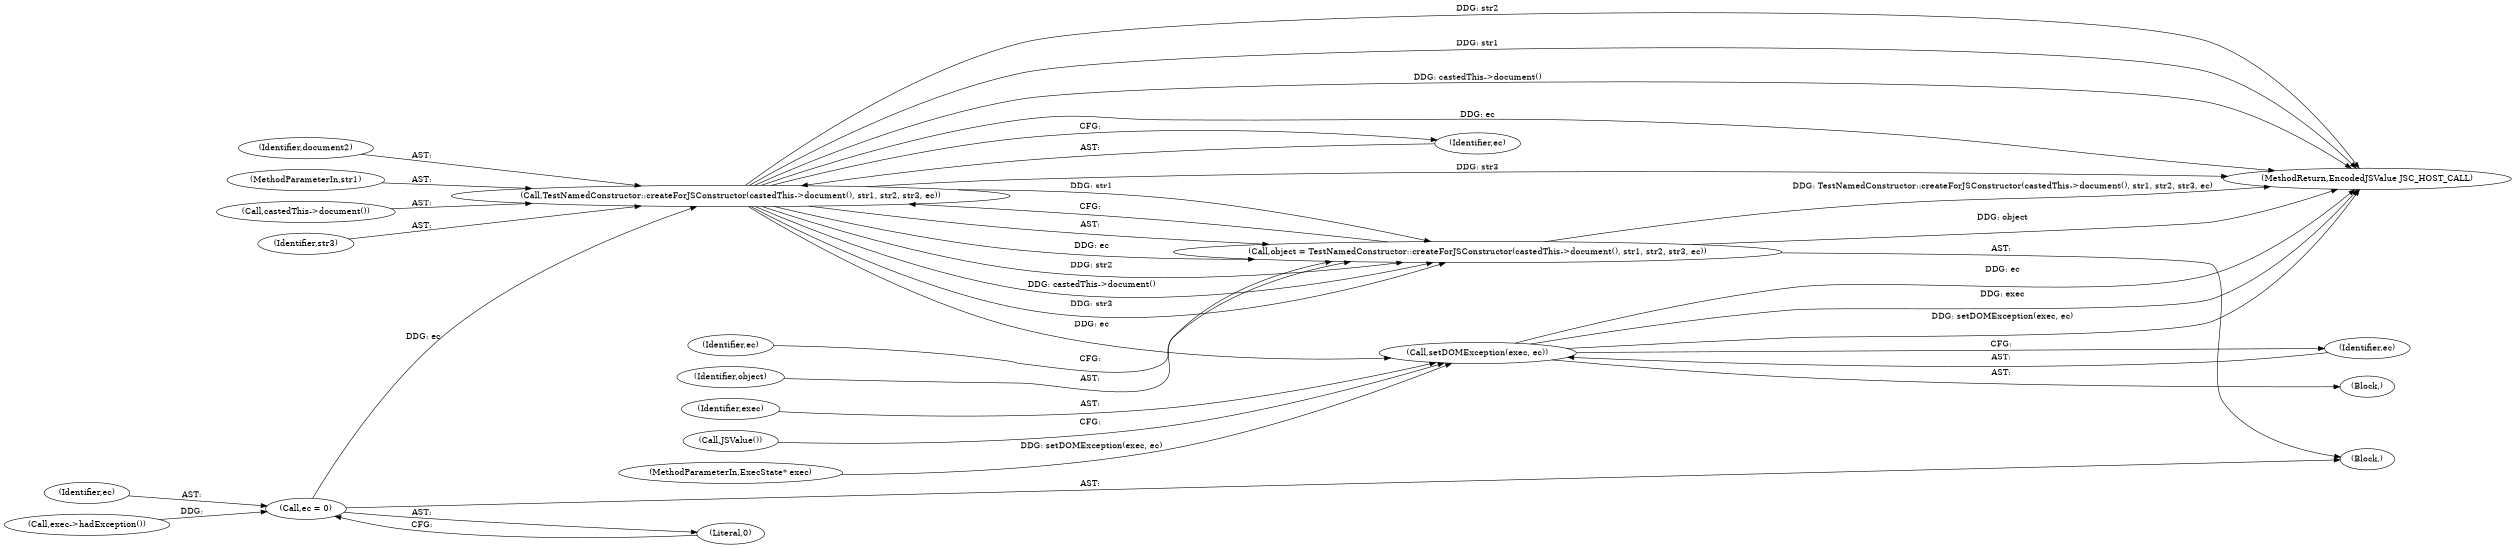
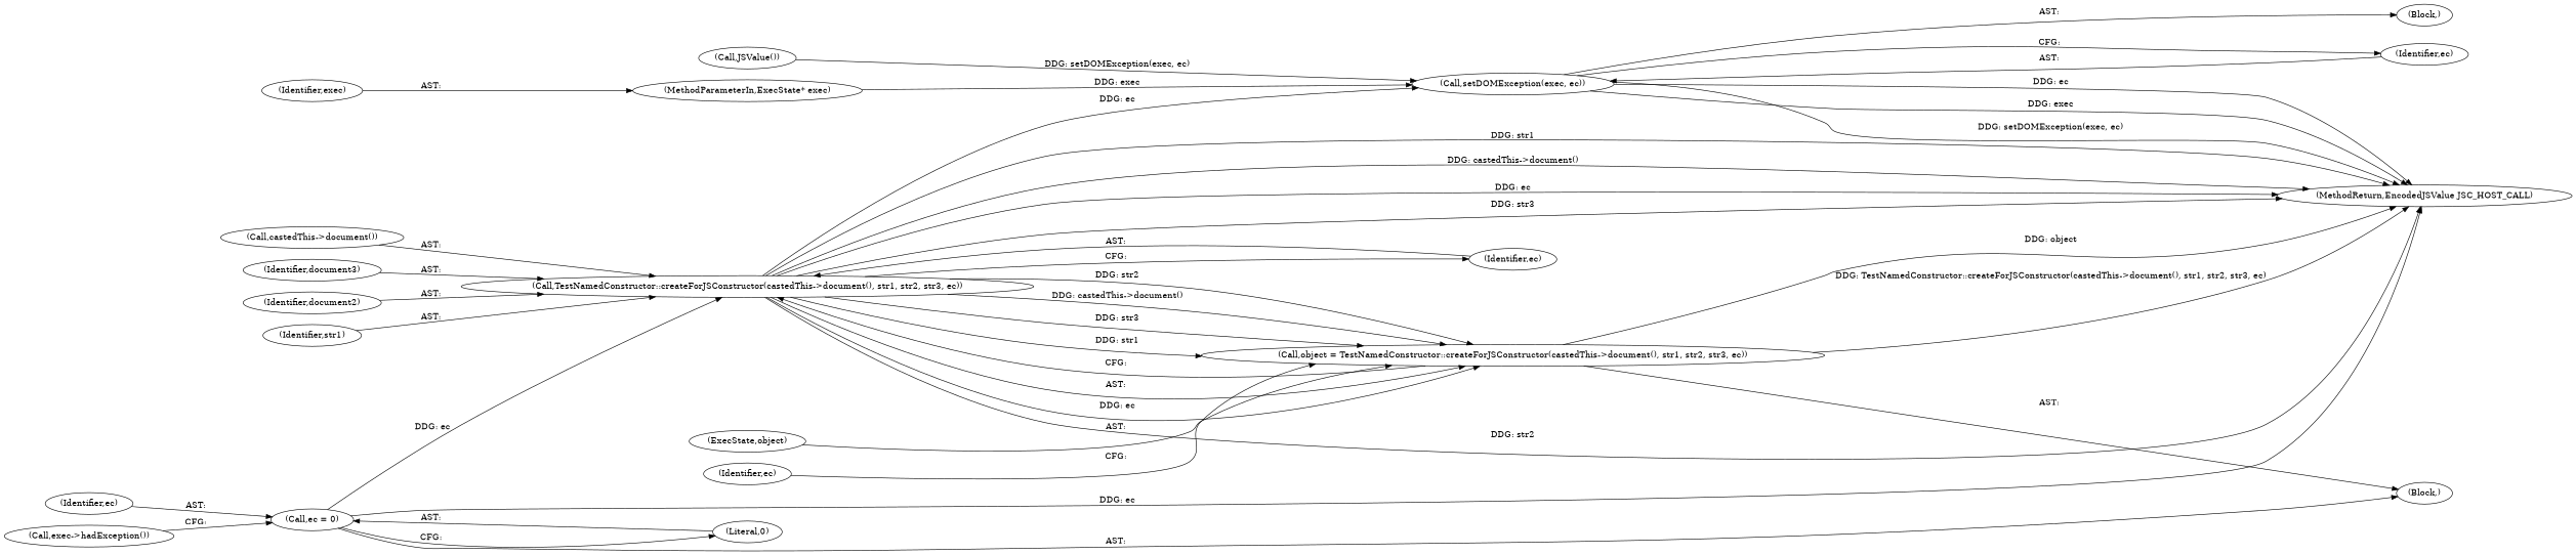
  digraph {
    rankdir=LR
    n1 [label="(Call,TestNamedConstructor::createForJSConstructor(castedThis->document(), str1, str2, str3, ec))"]
    n2 [label="(Call,object = TestNamedConstructor::createForJSConstructor(castedThis->document(), str1, str2, str3, ec))"]
    n3 [label="(Call,setDOMException(exec, ec))"]
    n4 [label="(Identifier,ec)"]
    n5 [label="(MethodReturn,EncodedJSValue JSC_HOST_CALL)"]
    n6 [label="(Block,)"]
    n7 [label="(Block,)"]
    n8 [label="(Identifier,ec)"]
    n9 [label="(Call,ec = 0)"]
    n10 [label="(Literal,0)"]
    n11 [label="(Call,castedThis->document())"]
    n12 [label="(Identifier,ec)"]
    n13 [label="(Identifier,ec)"]
    n14 [label="(MethodParameterIn,ExecState* exec)"]
-   n15 [label="(Identifier,object)"]
+   n15 [label="(ExecState,object)"]
    n16 [label="(Identifier,exec)"]
    n17 [label="(Call,JSValue())"]
-   n18 [label="(Identifier,str3)"]
+   n18 [label="(Identifier,document3)"]
    n19 [label="(Identifier,document2)"]
-   n20 [label="(MethodParameterIn,str1)"]
+   n20 [label="(Identifier,str1)"]
    n21 [label="(Call,exec->hadException())"]
    n1 -> n2 [label="AST: "]
    n1 -> n2 [label="DDG: ec"]
    n1 -> n2 [label="DDG: str2"]
    n1 -> n2 [label="DDG: castedThis->document()"]
    n1 -> n2 [label="DDG: str3"]
    n1 -> n2 [label="DDG: str1"]
    n1 -> n3 [label="DDG: ec"]
    n1 -> n4 [label="CFG: "]
    n1 -> n5 [label="DDG: str2"]
    n1 -> n5 [label="DDG: str1"]
    n1 -> n5 [label="DDG: castedThis->document()"]
    n1 -> n5 [label="DDG: ec"]
    n1 -> n5 [label="DDG: str3"]
    n2 -> n1 [label="CFG: "]
    n2 -> n5 [label="DDG: TestNamedConstructor::createForJSConstructor(castedThis->document(), str1, str2, str3, ec)"]
    n2 -> n5 [label="DDG: object"]
    n2 -> n6 [label="AST: "]
    n3 -> n5 [label="DDG: ec"]
    n3 -> n5 [label="DDG: exec"]
    n3 -> n5 [label="DDG: setDOMException(exec, ec)"]
    n3 -> n7 [label="AST: "]
    n3 -> n8 [label="CFG: "]
    n4 -> n1 [label="AST: "]
    n8 -> n3 [label="AST: "]
    n9 -> n1 [label="DDG: ec"]
+   n9 -> n5 [label="DDG: ec"]
    n9 -> n6 [label="AST: "]
-   n9 -> n10 [label="AST: "]
-   n10 -> n9 [label="CFG: "]
+   n9 -> n10 [label="CFG: "]
+   n10 -> n9 [label="AST: "]
    n11 -> n1 [label="AST: "]
    n12 -> n2 [label="CFG: "]
    n13 -> n9 [label="AST: "]
-   n14 -> n3 [label="DDG: setDOMException(exec, ec)"]
+   n14 -> n3 [label="DDG: exec"]
    n15 -> n2 [label="AST: "]
-   n16 -> n3 [label="AST: "]
-   n17 -> n3 [label="CFG: "]
+   n16 -> n14 [label="AST: "]
+   n17 -> n3 [label="DDG: setDOMException(exec, ec)"]
    n18 -> n1 [label="AST: "]
    n19 -> n1 [label="AST: "]
    n20 -> n1 [label="AST: "]
-   n21 -> n9 [label="DDG: "]
+   n21 -> n9 [label="CFG: "]
  }
